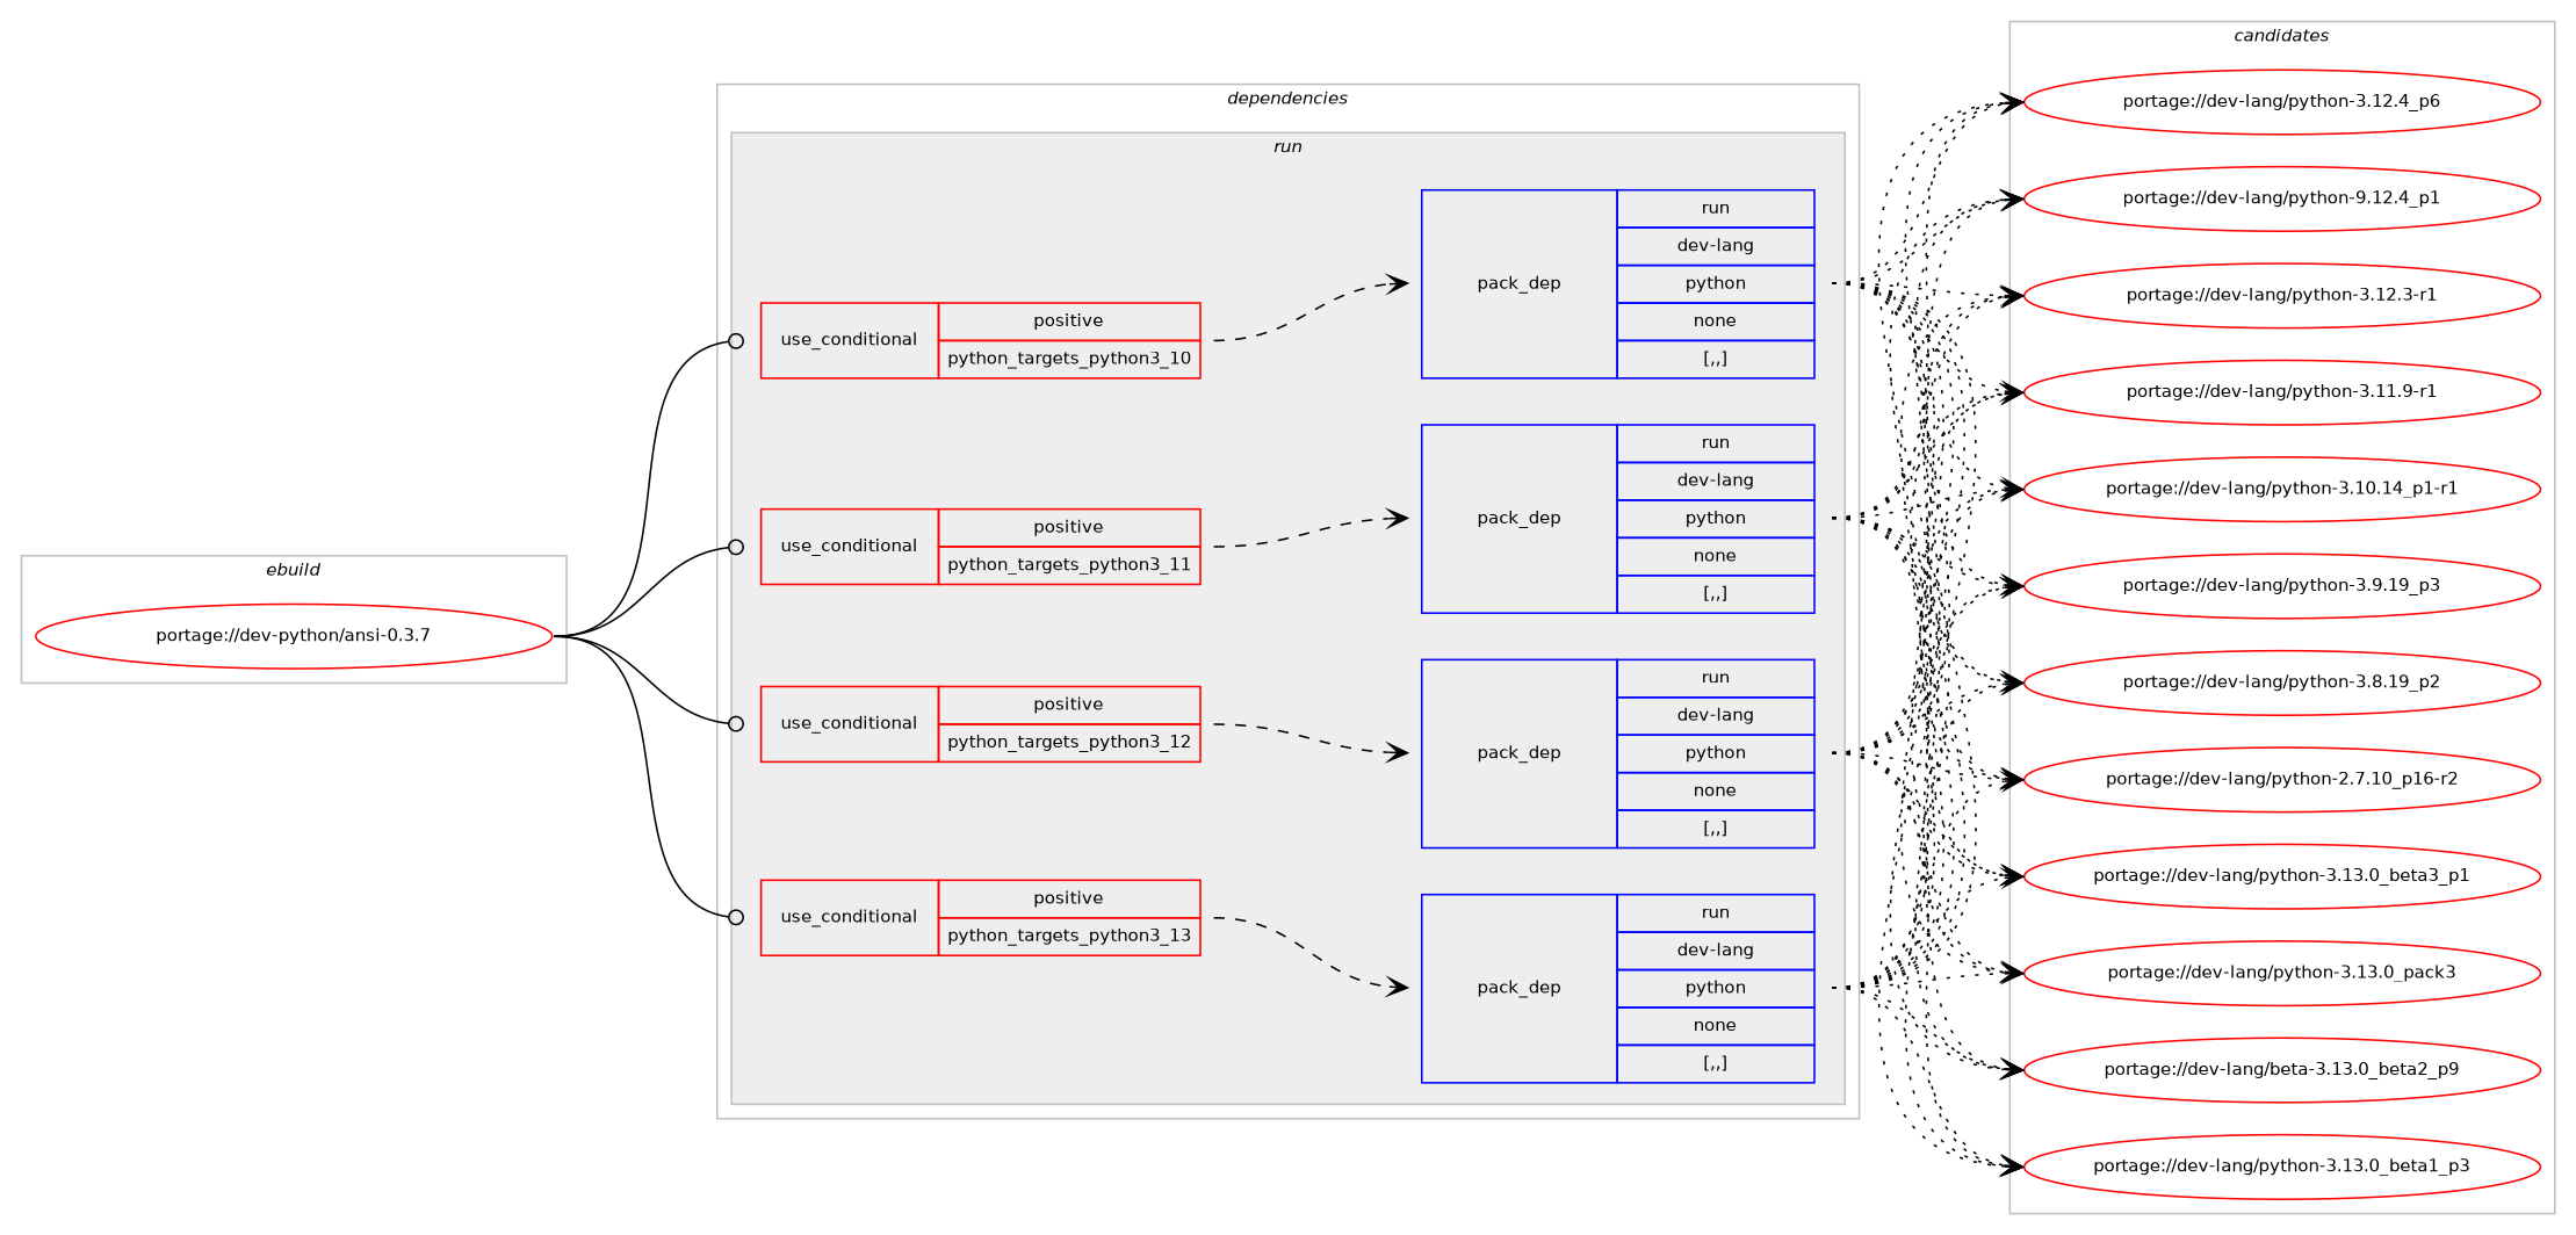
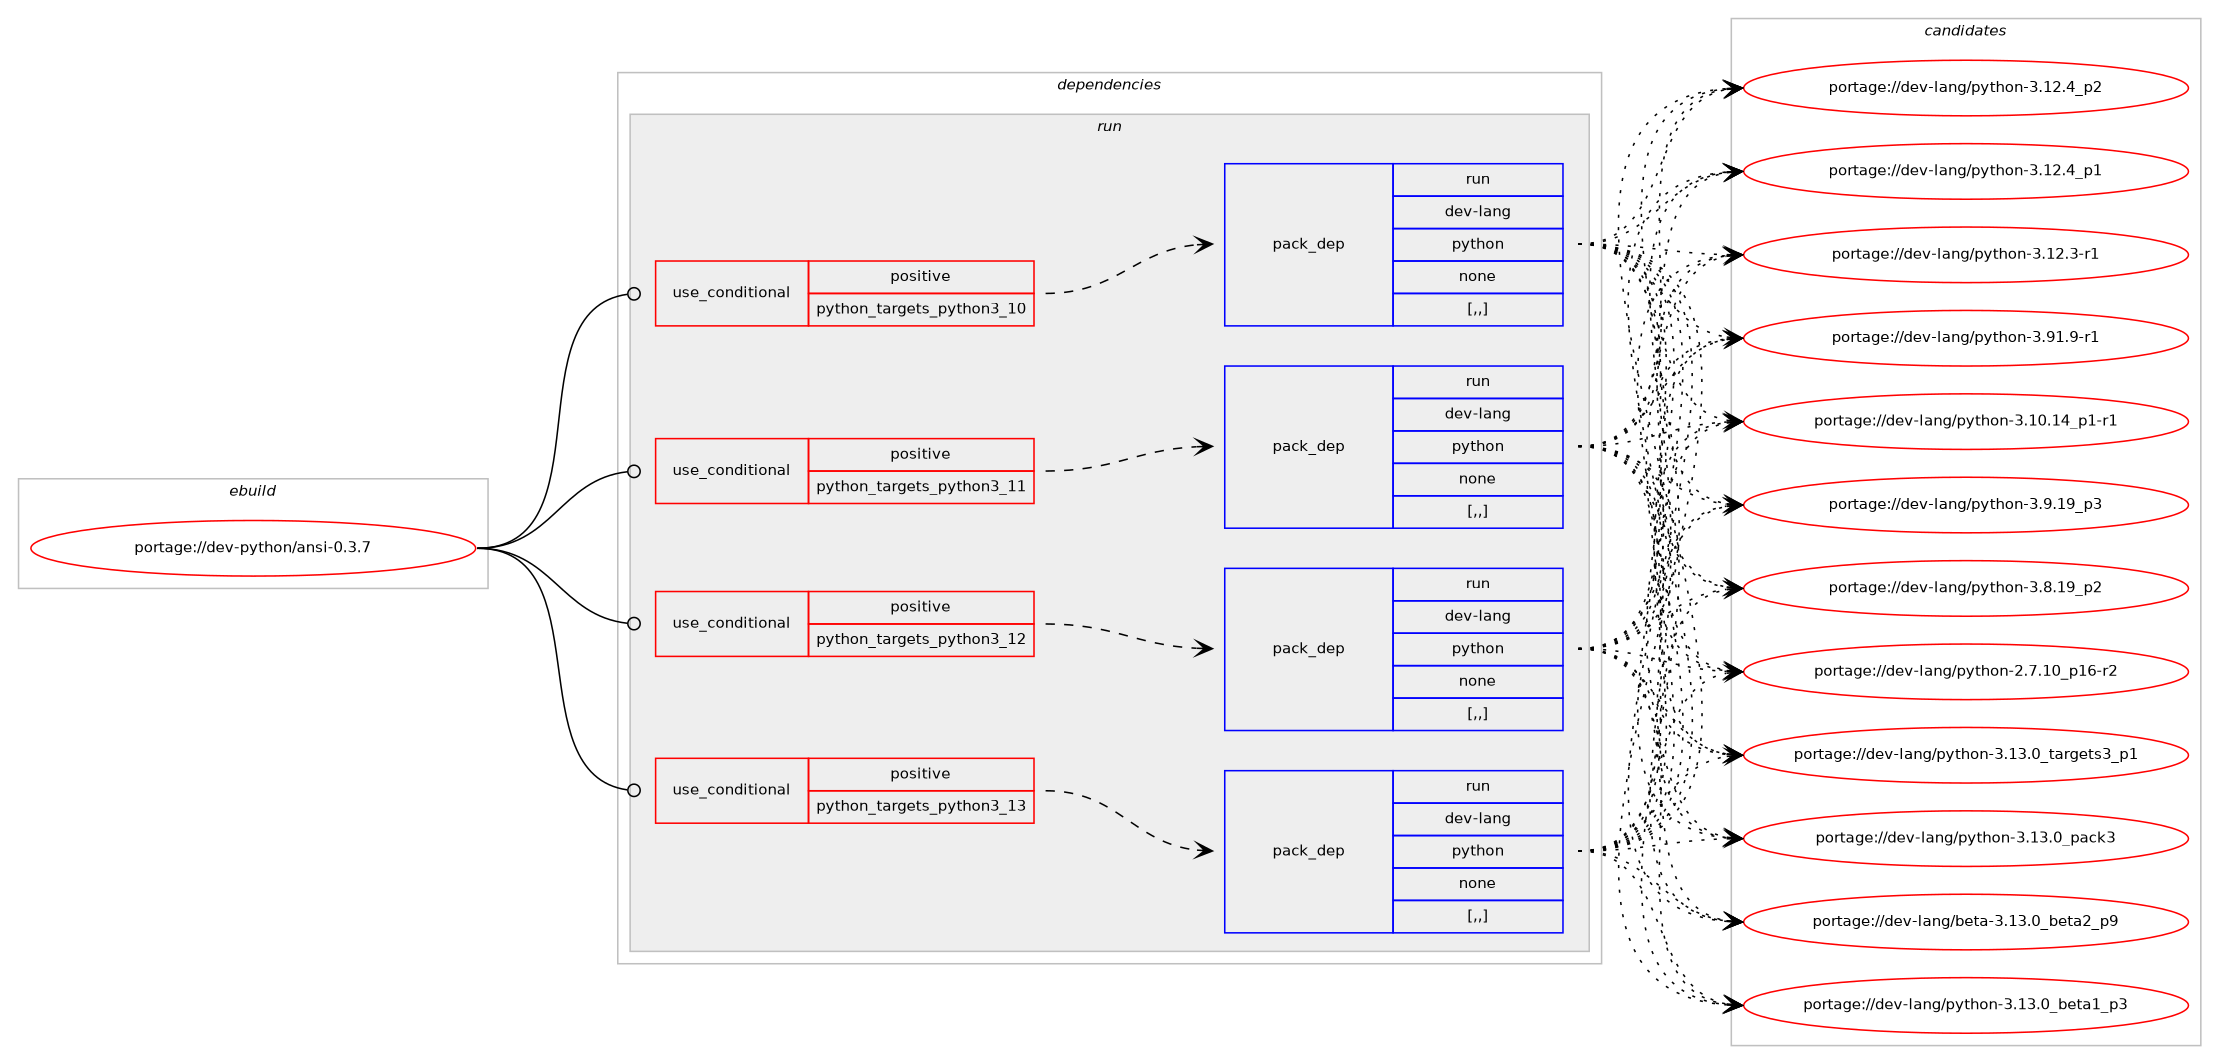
  digraph {
    compound=true
    concentrate=true
    fontname=Helvetica
    fontsize=10
    newrank=true
    rankdir=LR
    ranksep=1.5
    node [color=red fontname=Helvetica fontsize=10]
    edge [arrowhead=vee headport=w style=dotted tailport=e weight=100]
    n1 [label="portage://dev-python/ansi-0.3.7" width=4]
    n2 [color=blue label=<<TABLE BORDER="0" CELLBORDER="1" CELLSPACING="0" CELLPADDING="4" WIDTH="220"><TR><TD ROWSPAN="6" CELLPADDING="30">pack_dep</TD></TR><TR><TD WIDTH="110">run</TD></TR><TR><TD>dev-lang</TD></TR><TR><TD>python</TD></TR><TR><TD>none</TD></TR><TR><TD>[,,]</TD></TR></TABLE>> shape=none]
    n3 [label=<<TABLE BORDER="0" CELLBORDER="1" CELLSPACING="0" CELLPADDING="4"><TR><TD ROWSPAN="3" CELLPADDING="10">use_conditional</TD></TR><TR><TD>positive</TD></TR><TR><TD>python_targets_python3_10</TD></TR></TABLE>> shape=none]
    n4 [color=blue label=<<TABLE BORDER="0" CELLBORDER="1" CELLSPACING="0" CELLPADDING="4" WIDTH="220"><TR><TD ROWSPAN="6" CELLPADDING="30">pack_dep</TD></TR><TR><TD WIDTH="110">run</TD></TR><TR><TD>dev-lang</TD></TR><TR><TD>python</TD></TR><TR><TD>none</TD></TR><TR><TD>[,,]</TD></TR></TABLE>> shape=none]
    n5 [label=<<TABLE BORDER="0" CELLBORDER="1" CELLSPACING="0" CELLPADDING="4"><TR><TD ROWSPAN="3" CELLPADDING="10">use_conditional</TD></TR><TR><TD>positive</TD></TR><TR><TD>python_targets_python3_11</TD></TR></TABLE>> shape=none]
    n6 [color=blue label=<<TABLE BORDER="0" CELLBORDER="1" CELLSPACING="0" CELLPADDING="4" WIDTH="220"><TR><TD ROWSPAN="6" CELLPADDING="30">pack_dep</TD></TR><TR><TD WIDTH="110">run</TD></TR><TR><TD>dev-lang</TD></TR><TR><TD>python</TD></TR><TR><TD>none</TD></TR><TR><TD>[,,]</TD></TR></TABLE>> shape=none]
    n7 [label=<<TABLE BORDER="0" CELLBORDER="1" CELLSPACING="0" CELLPADDING="4"><TR><TD ROWSPAN="3" CELLPADDING="10">use_conditional</TD></TR><TR><TD>positive</TD></TR><TR><TD>python_targets_python3_12</TD></TR></TABLE>> shape=none]
    n8 [color=blue label=<<TABLE BORDER="0" CELLBORDER="1" CELLSPACING="0" CELLPADDING="4" WIDTH="220"><TR><TD ROWSPAN="6" CELLPADDING="30">pack_dep</TD></TR><TR><TD WIDTH="110">run</TD></TR><TR><TD>dev-lang</TD></TR><TR><TD>python</TD></TR><TR><TD>none</TD></TR><TR><TD>[,,]</TD></TR></TABLE>> shape=none]
    n9 [label=<<TABLE BORDER="0" CELLBORDER="1" CELLSPACING="0" CELLPADDING="4"><TR><TD ROWSPAN="3" CELLPADDING="10">use_conditional</TD></TR><TR><TD>positive</TD></TR><TR><TD>python_targets_python3_13</TD></TR></TABLE>> shape=none]
-   n10 [label="portage://dev-lang/python-3.13.0_beta3_p1" width=4]
+   n10 [label="portage://dev-lang/python-3.13.0_targets3_p1" width=4]
    n11 [label="portage://dev-lang/python-3.13.0_pack3" width=4]
    n12 [label="portage://dev-lang/beta-3.13.0_beta2_p9" width=4]
    n13 [label="portage://dev-lang/python-3.13.0_beta1_p3" width=4]
-   n14 [label="portage://dev-lang/python-3.12.4_p6" width=4]
-   n15 [label="portage://dev-lang/python-9.12.4_p1" width=4]
+   n14 [label="portage://dev-lang/python-3.12.4_p2" width=4]
+   n15 [label="portage://dev-lang/python-3.12.4_p1" width=4]
    n16 [label="portage://dev-lang/python-3.12.3-r1" width=4]
-   n17 [label="portage://dev-lang/python-3.11.9-r1" width=4]
+   n17 [label="portage://dev-lang/python-3.91.9-r1" width=4]
    n18 [label="portage://dev-lang/python-3.10.14_p1-r1" width=4]
    n19 [label="portage://dev-lang/python-3.9.19_p3" width=4]
    n20 [label="portage://dev-lang/python-3.8.19_p2" width=4]
    n21 [label="portage://dev-lang/python-2.7.10_p16-r2" width=4]
    subgraph cluster_1 {
      color=gray
      label=<<i>ebuild</i>>
      n1
    }
    subgraph cluster_2 {
      color=gray
      label=<<i>dependencies</i>>
      subgraph cluster_3 {
        color=gray
        fillcolor="#eeeeee"
        label=<<i>compile</i>>
        style=filled
      }
      subgraph cluster_4 {
        color=gray
        fillcolor="#eeeeee"
        label=<<i>compile and run</i>>
        style=filled
      }
      subgraph cluster_5 {
        color=gray
        fillcolor="#eeeeee"
        label=<<i>run</i>>
        style=filled
        subgraph sub_6 {
          color=gray
          fillcolor="#eeeeee"
          label=<<i>run</i>>
          style=filled
          n3
          subgraph sub_7 {
            color=gray
            fillcolor="#eeeeee"
            label=<<i>run</i>>
            style=filled
            n2
          }
        }
        subgraph sub_8 {
          color=gray
          fillcolor="#eeeeee"
          label=<<i>run</i>>
          style=filled
          n5
          subgraph sub_9 {
            color=gray
            fillcolor="#eeeeee"
            label=<<i>run</i>>
            style=filled
            n4
          }
        }
        subgraph sub_10 {
          color=gray
          fillcolor="#eeeeee"
          label=<<i>run</i>>
          style=filled
          n7
          subgraph sub_11 {
            color=gray
            fillcolor="#eeeeee"
            label=<<i>run</i>>
            style=filled
            n6
          }
        }
        subgraph sub_12 {
          color=gray
          fillcolor="#eeeeee"
          label=<<i>run</i>>
          style=filled
          n9
          subgraph sub_13 {
            color=gray
            fillcolor="#eeeeee"
            label=<<i>run</i>>
            style=filled
            n8
          }
        }
      }
    }
    subgraph cluster_14 {
      color=gray
      label=<<i>candidates</i>>
      rank=same
      subgraph sub_15 {
        color=black
        label=<<i>candidates</i>>
        nodesep=1
        rank=same
        n10
        n11
        n12
        n13
        n14
        n15
        n16
        n17
        n18
        n19
        n20
        n21
      }
      subgraph sub_16 {
        color=black
        label=<<i>candidates</i>>
        nodesep=1
        rank=same
        n10
        n11
        n12
        n13
        n14
        n15
        n16
        n17
        n18
        n19
        n20
        n21
      }
      subgraph sub_17 {
        color=black
        label=<<i>candidates</i>>
        nodesep=1
        rank=same
        n10
        n11
        n12
        n13
        n14
        n15
        n16
        n17
        n18
        n19
        n20
        n21
      }
      subgraph sub_18 {
        color=black
        label=<<i>candidates</i>>
        nodesep=1
        rank=same
        n10
        n11
        n12
        n13
        n14
        n15
        n16
        n17
        n18
        n19
        n20
        n21
      }
    }
    n1 -> n3 [arrowhead=odot style=solid weight=20]
    n1 -> n5 [arrowhead=odot style=solid weight=20]
    n1 -> n7 [arrowhead=odot style=solid weight=20]
    n1 -> n9 [arrowhead=odot style=solid weight=20]
    n2 -> n10
    n2 -> n11
    n2 -> n12
    n2 -> n13
    n2 -> n14
    n2 -> n15
    n2 -> n16
    n2 -> n17
    n2 -> n18
    n2 -> n19
    n2 -> n20
    n2 -> n21
    n3 -> n2 [style=dashed weight=20]
    n4 -> n10
    n4 -> n11
    n4 -> n12
    n4 -> n13
    n4 -> n14
    n4 -> n15
    n4 -> n16
    n4 -> n17
    n4 -> n18
    n4 -> n19
    n4 -> n20
    n4 -> n21
    n5 -> n4 [style=dashed weight=20]
    n6 -> n10
    n6 -> n11
    n6 -> n12
    n6 -> n13
    n6 -> n14
    n6 -> n15
    n6 -> n16
    n6 -> n17
    n6 -> n18
    n6 -> n19
    n6 -> n20
    n6 -> n21
    n7 -> n6 [style=dashed weight=20]
    n8 -> n10
    n8 -> n11
    n8 -> n12
    n8 -> n13
    n8 -> n14
    n8 -> n15
    n8 -> n16
    n8 -> n17
    n8 -> n18
    n8 -> n19
    n8 -> n20
    n8 -> n21
    n9 -> n8 [style=dashed weight=20]
  }
